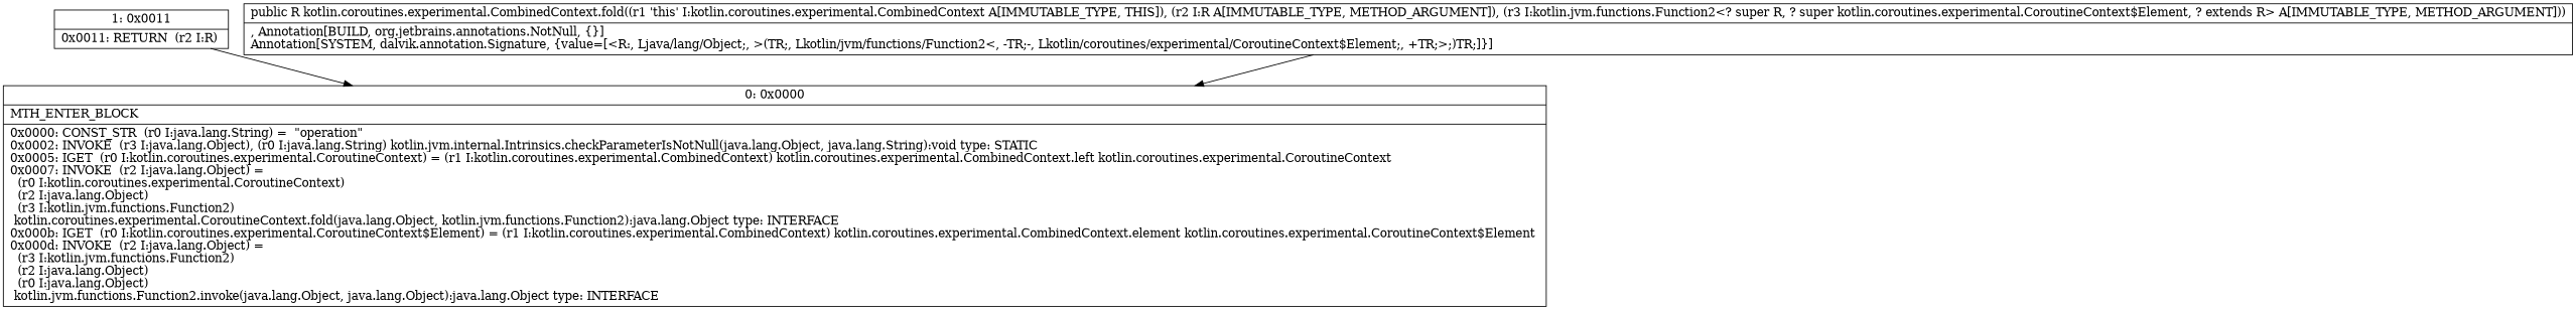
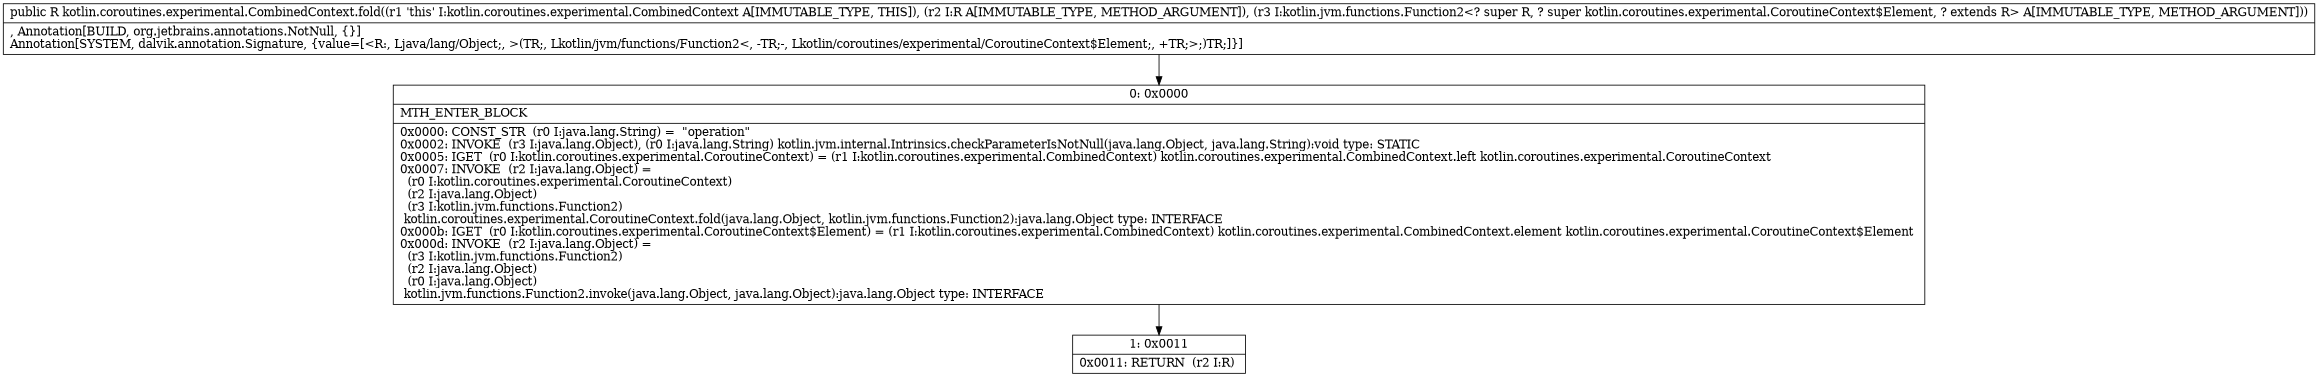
  digraph {
    node [shape=record]
    n1 [label="{0\:\ 0x0000|MTH_ENTER_BLOCK\l|0x0000: CONST_STR  (r0 I:java.lang.String) =  \"operation\" \l0x0002: INVOKE  (r3 I:java.lang.Object), (r0 I:java.lang.String) kotlin.jvm.internal.Intrinsics.checkParameterIsNotNull(java.lang.Object, java.lang.String):void type: STATIC \l0x0005: IGET  (r0 I:kotlin.coroutines.experimental.CoroutineContext) = (r1 I:kotlin.coroutines.experimental.CombinedContext) kotlin.coroutines.experimental.CombinedContext.left kotlin.coroutines.experimental.CoroutineContext \l0x0007: INVOKE  (r2 I:java.lang.Object) = \l  (r0 I:kotlin.coroutines.experimental.CoroutineContext)\l  (r2 I:java.lang.Object)\l  (r3 I:kotlin.jvm.functions.Function2)\l kotlin.coroutines.experimental.CoroutineContext.fold(java.lang.Object, kotlin.jvm.functions.Function2):java.lang.Object type: INTERFACE \l0x000b: IGET  (r0 I:kotlin.coroutines.experimental.CoroutineContext$Element) = (r1 I:kotlin.coroutines.experimental.CombinedContext) kotlin.coroutines.experimental.CombinedContext.element kotlin.coroutines.experimental.CoroutineContext$Element \l0x000d: INVOKE  (r2 I:java.lang.Object) = \l  (r3 I:kotlin.jvm.functions.Function2)\l  (r2 I:java.lang.Object)\l  (r0 I:java.lang.Object)\l kotlin.jvm.functions.Function2.invoke(java.lang.Object, java.lang.Object):java.lang.Object type: INTERFACE \l}"]
    n2 [label="{1\:\ 0x0011|0x0011: RETURN  (r2 I:R) \l}"]
    n3 [label="{public R kotlin.coroutines.experimental.CombinedContext.fold((r1 'this' I:kotlin.coroutines.experimental.CombinedContext A[IMMUTABLE_TYPE, THIS]), (r2 I:R A[IMMUTABLE_TYPE, METHOD_ARGUMENT]), (r3 I:kotlin.jvm.functions.Function2\<? super R, ? super kotlin.coroutines.experimental.CoroutineContext$Element, ? extends R\> A[IMMUTABLE_TYPE, METHOD_ARGUMENT]))  | , Annotation[BUILD, org.jetbrains.annotations.NotNull, \{\}]\lAnnotation[SYSTEM, dalvik.annotation.Signature, \{value=[\<R:, Ljava\/lang\/Object;, \>(TR;, Lkotlin\/jvm\/functions\/Function2\<, \-TR;\-, Lkotlin\/coroutines\/experimental\/CoroutineContext$Element;, +TR;\>;)TR;]\}]\l}"]
-   n2 -> n1
+   n1 -> n2
    n3 -> n1
  }
